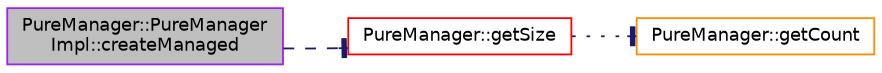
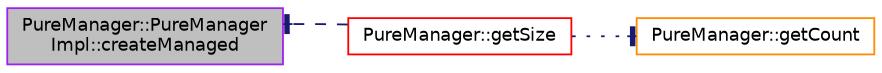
  digraph {
    rankdir=LR
    node [fillcolor=white fontname=Helvetica fontsize=10 shape=record style=filled]
    edge [arrowhead=tee color=midnightblue fontname=Helvetica fontsize=10 labelfontname=Helvetica labelfontsize=10]
    n1 [color=purple fillcolor=grey75 fontcolor=black height=0.2 label="PureManager::PureManager\lImpl::createManaged" width=0.4]
    n2 [color=red height=0.2 label="PureManager::getSize" width=0.4]
    n3 [color=darkorange height=0.2 label="PureManager::getCount" width=0.4]
-   n1 -> n2 [style=dashed]
+   n2 -> n1 [style=dashed]
    n2 -> n3 [style=dotted]
  }
